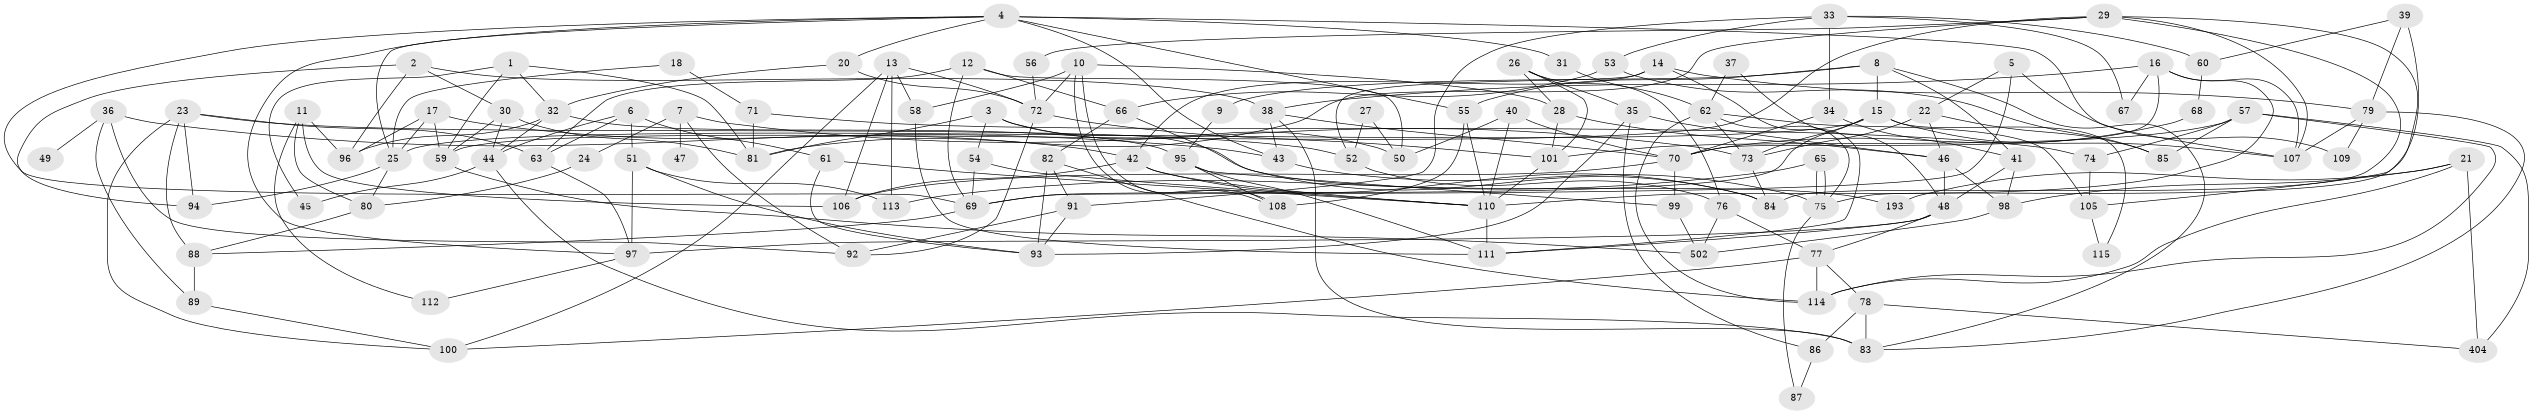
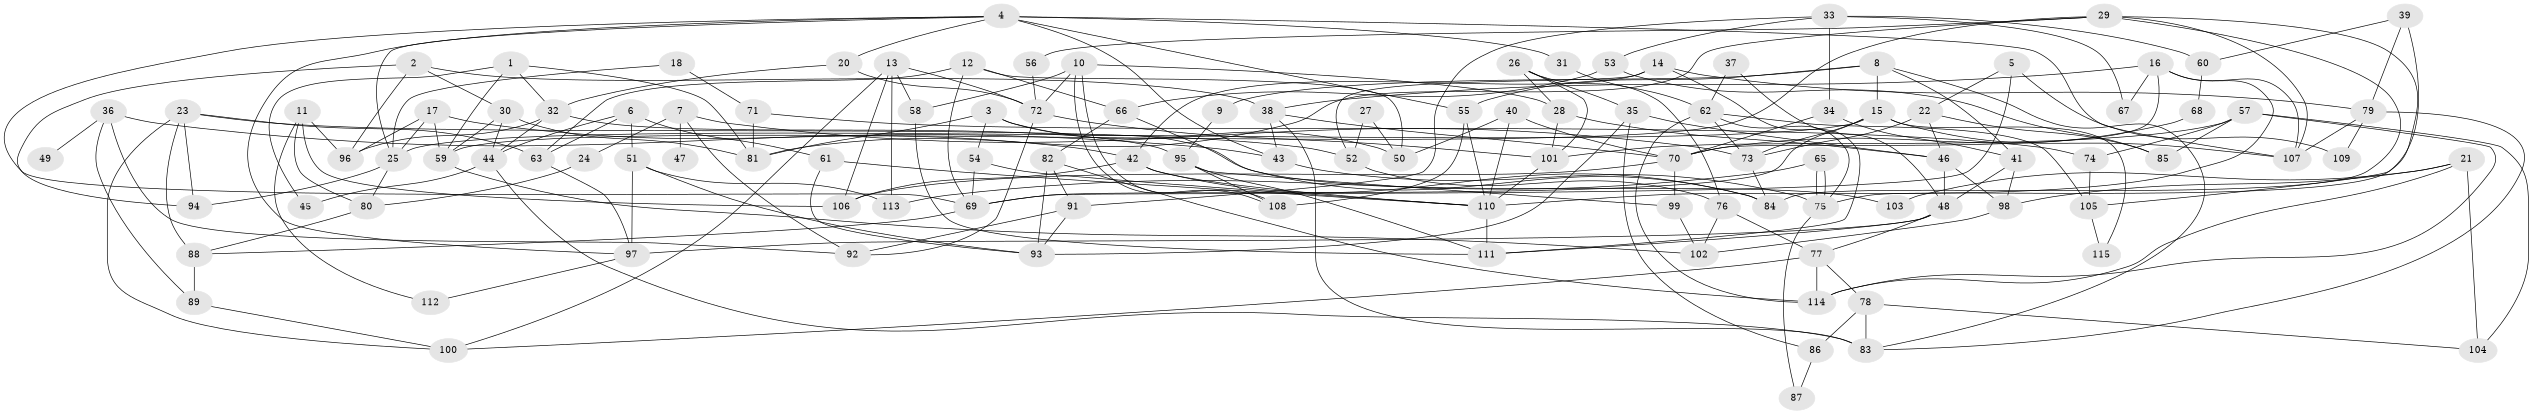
  graph {
    node [color=gray90 style=filled]
    1
    32
    45
    59
    81
    96
    44
    95
-   102 [label=502]
+   102
    2
    30
    38
    94
    43
    83
    70
    3
    50
    54
-   103 [label=193]
+   103
    69
    110
    4
    20
    25
    31
    55
    97
    107
    72
    80
    62
    75
    108
    88
    112
    5
    22
    109
    73
    46
    85
    6
    61
    63
    51
    93
    92
    101
    7
    24
    47
    84
    8
    9
    15
    41
    115
    98
    48
    111
    99
    10
    28
    58
    11
    106
    12
    66
    82
    13
    100
    113
    14
    42
    52
    79
    76
    16
    67
    17
    18
    71
    74
    21
-   104 [label=404]
+   104
    114
    23
    89
    26
    35
    86
    77
    27
    29
    56
    105
    33
    34
    53
    60
    91
    68
    87
    36
    49
    37
    39
    40
    78
    57
    65
    1 -- 32
    1 -- 45
    1 -- 59
    1 -- 81
    32 -- 96
    32 -- 44
    32 -- 95
    59 -- 102
    44 -- 45
    44 -- 83
    95 -- 108
    95 -- 111
    95 -- 99
    2 -- 96
    2 -- 30
    2 -- 38
    2 -- 94
    30 -- 59
    30 -- 81
    30 -- 44
    38 -- 43
    38 -- 83
    38 -- 70
    43 -- 75
    70 -- 99
    70 -- 106
    3 -- 81
    3 -- 50
    3 -- 54
    3 -- 103
    54 -- 69
    54 -- 110
    69 -- 88
    110 -- 111
    4 -- 43
    4 -- 69
    4 -- 20
    4 -- 25
    4 -- 31
    4 -- 55
    4 -- 97
    4 -- 107
    20 -- 32
    20 -- 72
    25 -- 94
    25 -- 80
    31 -- 62
    55 -- 110
    55 -- 108
    97 -- 112
    72 -- 92
    72 -- 101
    80 -- 88
    62 -- 75
    62 -- 73
    62 -- 114
    62 -- 105
    75 -- 87
    88 -- 89
    5 -- 69
    5 -- 22
    5 -- 109
    22 -- 73
    22 -- 46
    22 -- 85
    73 -- 84
    46 -- 98
    46 -- 48
    6 -- 44
    6 -- 61
    6 -- 63
    6 -- 51
    61 -- 110
    61 -- 93
    63 -- 97
    51 -- 97
    51 -- 93
    51 -- 113
    101 -- 110
    7 -- 73
    7 -- 92
    7 -- 24
    7 -- 47
    24 -- 80
    8 -- 83
    8 -- 55
    8 -- 9
    8 -- 15
    8 -- 41
    9 -- 95
    15 -- 69
    15 -- 25
    15 -- 107
    15 -- 73
    15 -- 115
    41 -- 98
    41 -- 48
    98 -- 102
    48 -- 97
    48 -- 111
    48 -- 77
    99 -- 102
    10 -- 72
    10 -- 108
    10 -- 108
    10 -- 28
    10 -- 58
    28 -- 46
    28 -- 101
    58 -- 111
    11 -- 96
    11 -- 80
    11 -- 112
    11 -- 106
    12 -- 50
    12 -- 69
    12 -- 63
    12 -- 66
    66 -- 84
    66 -- 82
    82 -- 93
    82 -- 114
    82 -- 91
    13 -- 72
    13 -- 58
    13 -- 106
    13 -- 100
    13 -- 113
    14 -- 111
    14 -- 42
    14 -- 52
    14 -- 79
    42 -- 110
    42 -- 84
    42 -- 106
    52 -- 76
    79 -- 83
    79 -- 107
    79 -- 109
    76 -- 102
    76 -- 77
    16 -- 38
    16 -- 70
    16 -- 110
    16 -- 107
    16 -- 67
    17 -- 59
    17 -- 96
    17 -- 25
    17 -- 42
    18 -- 25
    18 -- 71
    71 -- 81
    71 -- 74
    74 -- 105
    21 -- 103
    21 -- 98
    21 -- 104
    21 -- 114
    23 -- 94
    23 -- 88
    23 -- 63
    23 -- 100
    23 -- 52
    89 -- 100
    26 -- 101
    26 -- 28
    26 -- 76
    26 -- 35
    35 -- 46
    35 -- 93
    35 -- 86
    86 -- 87
    77 -- 100
    77 -- 114
    77 -- 78
    27 -- 50
    27 -- 52
    29 -- 59
    29 -- 81
    29 -- 107
    29 -- 84
    29 -- 56
    29 -- 105
    56 -- 72
    105 -- 115
    33 -- 67
    33 -- 34
    33 -- 53
    33 -- 60
    33 -- 91
    34 -- 70
    34 -- 41
    53 -- 85
    53 -- 66
    60 -- 68
    91 -- 93
    91 -- 92
    68 -- 70
    36 -- 43
    36 -- 92
    36 -- 89
    36 -- 49
    37 -- 62
    37 -- 48
    39 -- 75
    39 -- 79
    39 -- 60
    40 -- 70
    40 -- 50
    40 -- 110
    78 -- 83
    78 -- 104
    78 -- 86
    57 -- 85
    57 -- 101
    57 -- 74
    57 -- 104
    57 -- 114
    65 -- 75
    65 -- 75
    65 -- 113
  }
